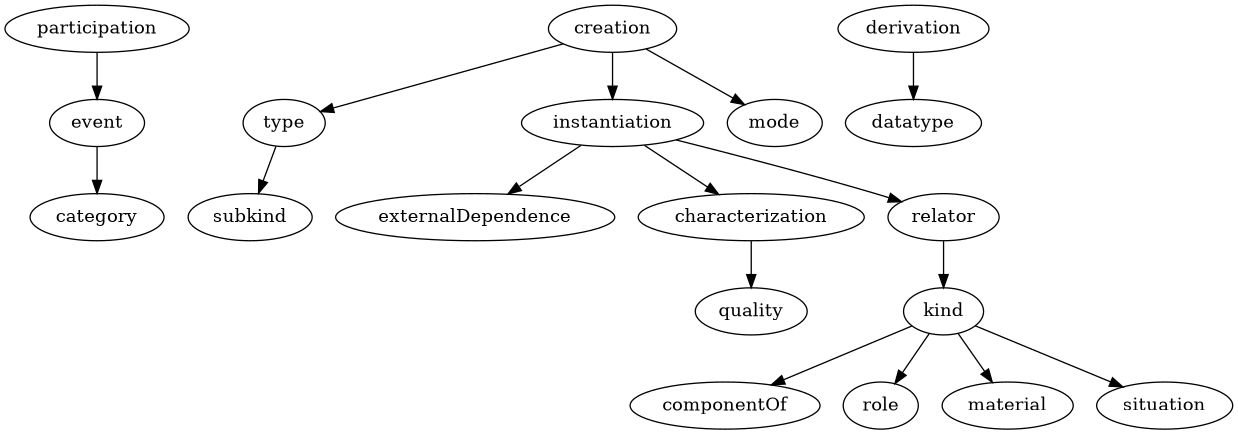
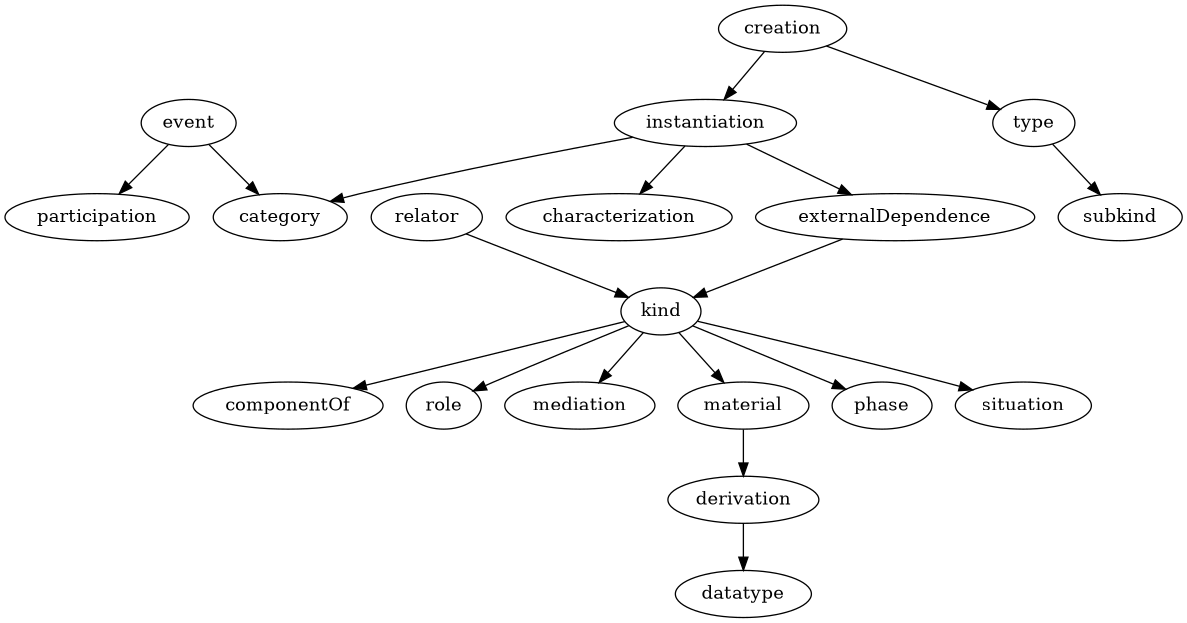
  strict digraph {
    event
    participation
    category
    creation
    type
    instantiation
-   mode
    subkind
    externalDependence
    characterization
    kind
-   quality
    componentOf
    role
+   mediation
    material
+   phase
    situation
    relator
    derivation
    datatype
-   participation -> event
+   event -> participation
    event -> category
    creation -> type
    creation -> instantiation
-   creation -> mode
    type -> subkind
-   instantiation -> relator
+   instantiation -> category
    instantiation -> externalDependence
    instantiation -> characterization
-   characterization -> quality
+   externalDependence -> kind
    kind -> componentOf
    kind -> role
+   kind -> mediation
    kind -> material
+   kind -> phase
    kind -> situation
+   material -> derivation
    relator -> kind
    derivation -> datatype
  }
